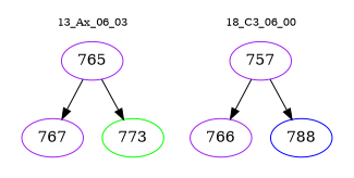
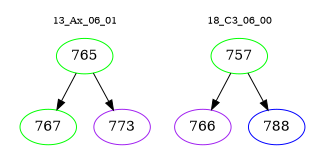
  digraph {
    node [color=purple]
    edge [color=black]
-   n1 [label=765]
-   n2 [label=767]
-   n3 [color=green label=773]
-   n4 [label=757]
+   n1 [color=green label=765]
+   n2 [color=green label=767]
+   n3 [label=773]
+   n4 [color=green label=757]
    n5 [label=766]
    n6 [color=blue label=788]
    subgraph cluster_1 {
      color=white
      fontsize=10
-     label="13_Ax_06_03"
+     label="13_Ax_06_01"
      n1
      n2
      n3
    }
    subgraph cluster_2 {
      color=white
      fontsize=10
      label="18_C3_06_00"
      n4
      n5
      n6
    }
    n1 -> n2
    n1 -> n3
    n4 -> n5
    n4 -> n6
  }
